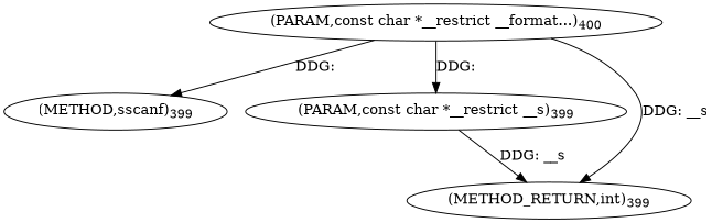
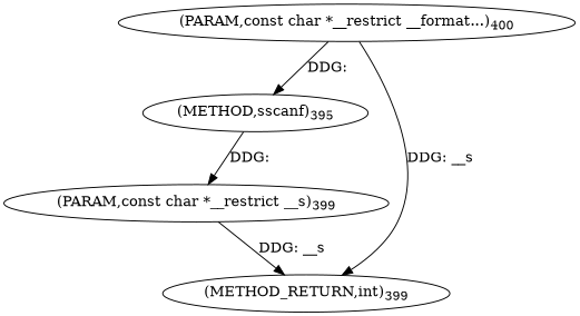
  digraph {
-   n1 [label=<(METHOD,sscanf)<SUB>399</SUB>>]
+   n1 [label=<(METHOD,sscanf)<SUB>395</SUB>>]
    n2 [label=<(PARAM,const char *__restrict __s)<SUB>399</SUB>>]
    n3 [label=<(METHOD_RETURN,int)<SUB>399</SUB>>]
    n4 [label=<(PARAM,const char *__restrict __format...)<SUB>400</SUB>>]
-   n4 -> n2 [label="DDG: "]
+   n1 -> n2 [label="DDG: "]
    n2 -> n3 [label="DDG: __s"]
    n4 -> n1 [label="DDG: "]
    n4 -> n3 [label="DDG: __s"]
  }
